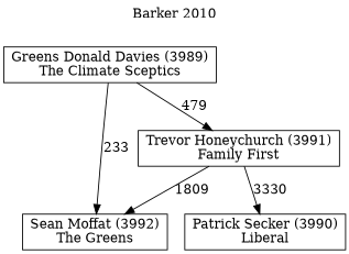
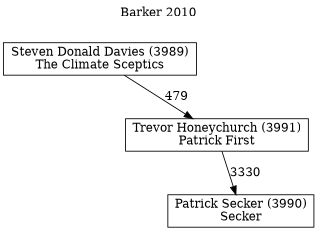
  digraph {
    label="Barker 2010"
    labelloc=t
    mclimit=10
    node [shape=box]
-   n1 [label="Patrick Secker (3990)\nLiberal"]
-   n2 [label="Sean Moffat (3992)\nThe Greens"]
-   n3 [label="Trevor Honeychurch (3991)\nFamily First"]
-   n4 [label="Greens Donald Davies (3989)\nThe Climate Sceptics"]
+   n1 [label="Patrick Secker (3990)\nSecker"]
+   n3 [label="Trevor Honeychurch (3991)\nPatrick First"]
+   n4 [label="Steven Donald Davies (3989)\nThe Climate Sceptics"]
    n3 -> n1 [label=3330]
-   n3 -> n2 [label=1809]
-   n4 -> n2 [label=233]
    n4 -> n3 [label=479]
  }
